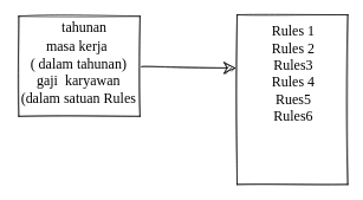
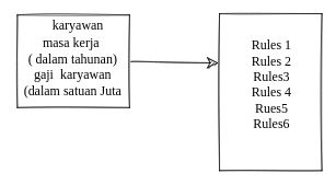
  <mxCell id="0" />
  <mxCell id="1" parent="0" />
  <mxCell id="2" value="" style="rounded=0;whiteSpace=wrap;html=1;sketch=1;hachureGap=4;fontFamily=Architects Daughter;fontSource=https%3A%2F%2Ffonts.googleapis.com%2Fcss%3Ffamily%3DArchitects%2BDaughter;fontSize=20;align=left;" vertex="1" parent="1"><mxGeometry x="26" y="22" width="171" height="141" as="geometry" /></mxCell>
- <mxCell id="3" value="tahunan" style="text;html=1;align=center;verticalAlign=middle;resizable=0;points=[];autosize=1;strokeColor=none;fillColor=none;sketch=1;hachureGap=4;fontFamily=Architects Daughter;fontSource=https%3A%2F%2Ffonts.googleapis.com%2Fcss%3Ffamily%3DArchitects%2BDaughter;fontSize=20;" vertex="1" parent="1"><mxGeometry x="67" y="22" width="101" height="28" as="geometry" /></mxCell>
- <mxCell id="4" value="masa kerja&amp;nbsp;&lt;br&gt;( dalam tahunan)&lt;br&gt;gaji&amp;nbsp; karyawan&lt;br&gt;(dalam satuan Rules" style="text;html=1;align=center;verticalAlign=middle;resizable=0;points=[];autosize=1;strokeColor=none;fillColor=none;sketch=1;hachureGap=4;fontFamily=Architects Daughter;fontSource=https%3A%2F%2Ffonts.googleapis.com%2Fcss%3Ffamily%3DArchitects%2BDaughter;fontSize=20;" vertex="1" parent="1"><mxGeometry x="20" y="50" width="179" height="100" as="geometry" /></mxCell>
+ <mxCell id="3" value="karyawan" style="text;html=1;align=center;verticalAlign=middle;resizable=0;points=[];autosize=1;strokeColor=none;fillColor=none;sketch=1;hachureGap=4;fontFamily=Architects Daughter;fontSource=https%3A%2F%2Ffonts.googleapis.com%2Fcss%3Ffamily%3DArchitects%2BDaughter;fontSize=20;" vertex="1" parent="1"><mxGeometry x="67" y="22" width="101" height="28" as="geometry" /></mxCell>
+ <mxCell id="4" value="masa kerja&amp;nbsp;&lt;br&gt;( dalam tahunan)&lt;br&gt;gaji&amp;nbsp; karyawan&lt;br&gt;(dalam satuan Juta" style="text;html=1;align=center;verticalAlign=middle;resizable=0;points=[];autosize=1;strokeColor=none;fillColor=none;sketch=1;hachureGap=4;fontFamily=Architects Daughter;fontSource=https%3A%2F%2Ffonts.googleapis.com%2Fcss%3Ffamily%3DArchitects%2BDaughter;fontSize=20;" vertex="1" parent="1"><mxGeometry x="20" y="50" width="179" height="100" as="geometry" /></mxCell>
  <mxCell id="5" value="" style="rounded=0;whiteSpace=wrap;html=1;sketch=1;hachureGap=4;fontFamily=Architects Daughter;fontSource=https%3A%2F%2Ffonts.googleapis.com%2Fcss%3Ffamily%3DArchitects%2BDaughter;fontSize=20;" vertex="1" parent="1"><mxGeometry x="334" y="20" width="156" height="239" as="geometry" /></mxCell>
- <mxCell id="6" value="Rules 1&lt;br&gt;Rules 2&lt;br&gt;Rules3&lt;br&gt;Rules 4&lt;br&gt;Rues5&lt;br&gt;Rules6" style="text;html=1;strokeColor=none;fillColor=none;align=center;verticalAlign=middle;whiteSpace=wrap;rounded=0;sketch=1;hachureGap=4;fontFamily=Architects Daughter;fontSource=https%3A%2F%2Ffonts.googleapis.com%2Fcss%3Ffamily%3DArchitects%2BDaughter;fontSize=20;" vertex="1" parent="1"><mxGeometry x="348" y="27" width="131" height="150" as="geometry" /></mxCell>
+ <mxCell id="6" value="Rules 1&lt;br&gt;Rules 2&lt;br&gt;Rules3&lt;br&gt;Rules 4&lt;br&gt;Rues5&lt;br&gt;Rules6" style="text;html=1;strokeColor=none;fillColor=none;align=center;verticalAlign=middle;whiteSpace=wrap;rounded=0;sketch=1;hachureGap=4;fontFamily=Architects Daughter;fontSource=https%3A%2F%2Ffonts.googleapis.com%2Fcss%3Ffamily%3DArchitects%2BDaughter;fontSize=20;" vertex="1" parent="1"><mxGeometry x="348" y="52" width="131" height="150" as="geometry" /></mxCell>
  <mxCell id="7" value="" style="endArrow=classic;html=1;rounded=0;sketch=1;hachureGap=4;fontFamily=Architects Daughter;fontSource=https%3A%2F%2Ffonts.googleapis.com%2Fcss%3Ffamily%3DArchitects%2BDaughter;fontSize=16;startSize=14;endSize=14;sourcePerimeterSpacing=8;targetPerimeterSpacing=8;curved=1;entryX=-0.013;entryY=0.314;entryDx=0;entryDy=0;entryPerimeter=0;" edge="1" parent="1" target="5"><mxGeometry width="50" height="50" relative="1" as="geometry"><mxPoint x="199" y="93" as="sourcePoint" /><mxPoint x="249" y="43" as="targetPoint" /><Array as="points"><mxPoint x="206" y="93" /></Array></mxGeometry></mxCell>
